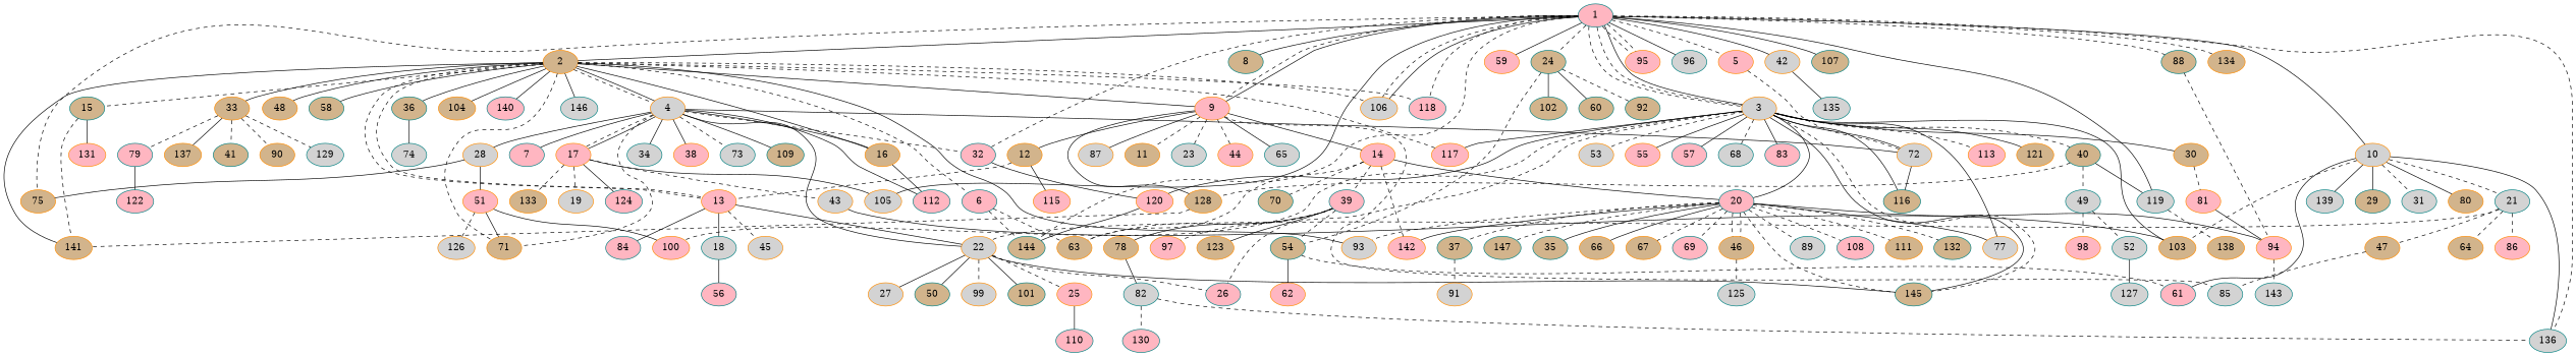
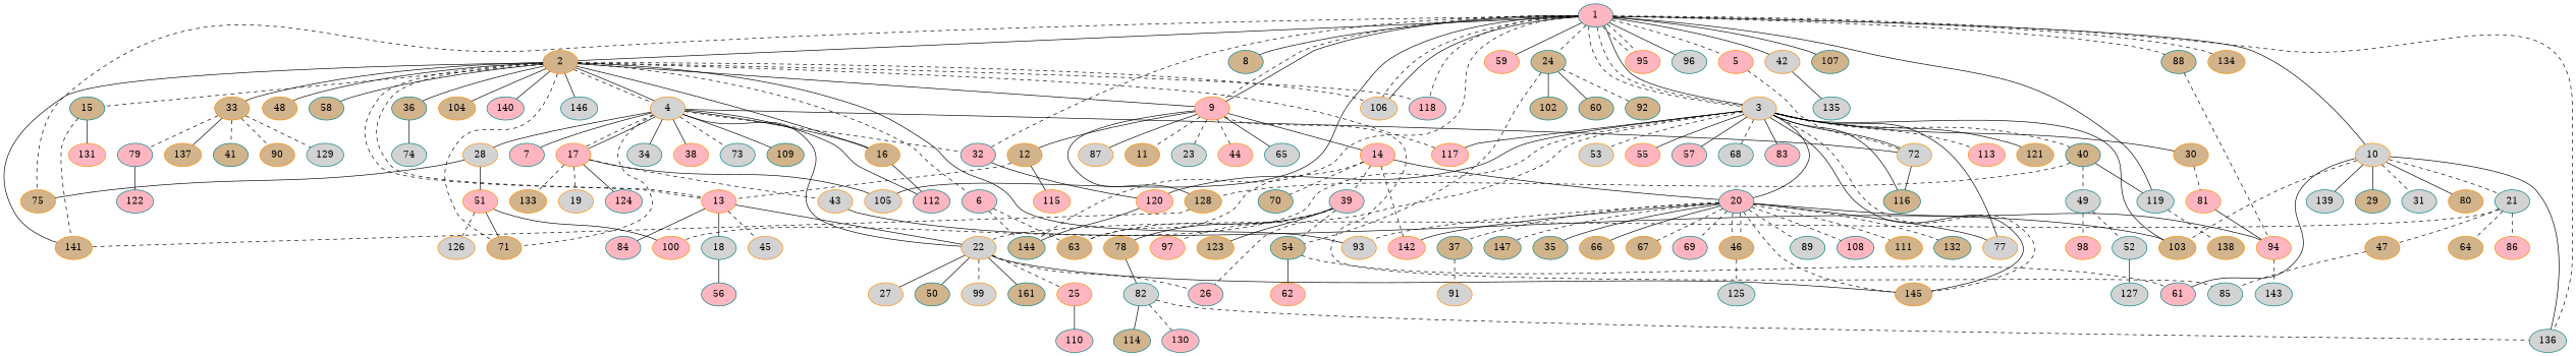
  graph {
    node [color=darkorange fillcolor=tan style=filled]
    edge [style=solid]
    1 [color=teal fillcolor=lightpink]
    2
    3 [fillcolor=lightgrey]
    5 [fillcolor=lightpink]
    8 [color=teal]
    9 [fillcolor=lightpink]
    10 [fillcolor=lightgrey]
    24 [color=teal]
    32 [color=teal fillcolor=lightpink]
    42 [fillcolor=lightgrey]
    59 [fillcolor=lightpink]
    75
    88 [color=teal]
    95 [fillcolor=lightpink]
    96 [color=teal fillcolor=lightgrey]
    105 [fillcolor=lightgrey]
    106 [fillcolor=lightgrey]
    107 [color=teal]
    118 [color=teal fillcolor=lightpink]
    119 [color=teal fillcolor=lightgrey]
    134
    136 [color=teal fillcolor=lightgrey]
    144 [color=teal]
    4 [fillcolor=lightgrey]
    6 [color=teal fillcolor=lightpink]
    13 [fillcolor=lightpink]
    15 [color=teal]
    16
    33
    36 [color=teal]
    48
    58 [color=teal]
    71
    93 [fillcolor=lightgrey]
    104
    117 [fillcolor=lightpink]
    140 [color=teal fillcolor=lightpink]
    141
    146 [color=teal fillcolor=lightgrey]
    20 [color=teal fillcolor=lightpink]
    26 [color=teal fillcolor=lightpink]
    30
    40 [color=teal]
    53 [fillcolor=lightgrey]
    55 [fillcolor=lightpink]
    57 [color=teal fillcolor=lightpink]
    68 [color=teal fillcolor=lightgrey]
    72 [fillcolor=lightgrey]
    77 [fillcolor=lightgrey]
    83 [color=teal fillcolor=lightpink]
    100 [fillcolor=lightpink]
    103
    113 [fillcolor=lightpink]
    116 [color=teal]
    120 [fillcolor=lightpink]
    121
-   145 [color=teal]
+   145
    11
    12
    14 [fillcolor=lightpink]
    23 [color=teal fillcolor=lightgrey]
    44 [fillcolor=lightpink]
    65 [color=teal fillcolor=lightgrey]
    85 [color=teal fillcolor=lightgrey]
    87 [fillcolor=lightgrey]
    128
    21 [color=teal fillcolor=lightgrey]
    29 [color=teal]
    31 [color=teal fillcolor=lightgrey]
    61 [color=teal fillcolor=lightpink]
    80
    139 [color=teal fillcolor=lightgrey]
    54 [color=teal]
    60 [color=teal]
    92 [color=teal]
    102 [color=teal]
    135 [color=teal fillcolor=lightgrey]
    94 [fillcolor=lightpink]
    138
    7 [color=teal fillcolor=lightpink]
    17 [fillcolor=lightpink]
    22 [fillcolor=lightgrey]
    28 [fillcolor=lightgrey]
    34 [color=teal fillcolor=lightgrey]
    38 [fillcolor=lightpink]
    73 [color=teal fillcolor=lightgrey]
    109 [color=teal]
    112 [color=teal fillcolor=lightpink]
    63
    18 [color=teal fillcolor=lightgrey]
    45 [fillcolor=lightgrey]
    84 [color=teal fillcolor=lightpink]
    131 [fillcolor=lightpink]
    41 [color=teal]
    79 [color=teal fillcolor=lightpink]
    90
    129 [color=teal fillcolor=lightgrey]
    137
    74 [color=teal fillcolor=lightgrey]
    142 [fillcolor=lightpink]
    35 [color=teal]
    37 [color=teal]
    46
    66
    67
    69 [color=teal fillcolor=lightpink]
    89 [color=teal fillcolor=lightgrey]
    108 [color=teal fillcolor=lightpink]
    111
    132 [color=teal]
    147 [color=teal]
    81 [fillcolor=lightpink]
    49 [color=teal fillcolor=lightgrey]
    19 [fillcolor=lightgrey]
    43 [fillcolor=lightgrey]
    124 [color=teal fillcolor=lightpink]
    133
    25 [fillcolor=lightpink]
    27 [fillcolor=lightgrey]
    50 [color=teal]
    99 [fillcolor=lightgrey]
-   101 [color=teal]
+   101 [color=teal label=161]
    51 [fillcolor=lightpink]
    115 [fillcolor=lightpink]
    39 [color=teal fillcolor=lightpink]
    70 [color=teal]
    47
    64
    86 [fillcolor=lightpink]
    56 [color=teal fillcolor=lightpink]
    78
    97 [fillcolor=lightpink]
    123
    91 [fillcolor=lightgrey]
    125 [color=teal fillcolor=lightgrey]
    143 [color=teal fillcolor=lightgrey]
    110 [color=teal fillcolor=lightpink]
    62 [fillcolor=lightpink]
    126 [fillcolor=lightgrey]
    122 [color=teal fillcolor=lightpink]
    82 [color=teal fillcolor=lightgrey]
    52 [color=teal fillcolor=lightgrey]
    98 [fillcolor=lightpink]
    127 [color=teal fillcolor=lightgrey]
+   114 [color=teal]
    130 [color=teal fillcolor=lightpink]
    1 -- 2
    1 -- 3 [style=dashed]
    1 -- 3 [style=dashed]
    1 -- 3
    1 -- 5 [style=dashed]
    1 -- 8
    1 -- 9 [style=dashed]
    1 -- 9
    1 -- 10
    1 -- 24 [style=dashed]
    1 -- 32 [style=dashed]
    1 -- 42
    1 -- 59
    1 -- 75 [style=dashed]
    1 -- 88 [style=dashed]
    1 -- 95 [style=dashed]
    1 -- 95 [style=dashed]
    1 -- 96
    1 -- 105
    1 -- 106 [style=dashed]
    1 -- 106
    1 -- 107
    1 -- 118 [style=dashed]
    1 -- 119
    1 -- 134 [style=dashed]
    1 -- 136 [style=dashed]
    1 -- 144 [style=dashed]
    2 -- 9
    2 -- 106 [style=dashed]
    2 -- 118 [style=dashed]
    2 -- 4 [style=dashed]
    2 -- 4
    2 -- 6 [style=dashed]
    2 -- 13 [style=dashed]
    2 -- 13 [style=dashed]
    2 -- 15 [style=dashed]
    2 -- 16
    2 -- 33
    2 -- 36
    2 -- 48
    2 -- 58
    2 -- 71 [style=dashed]
    2 -- 93
    2 -- 104
    2 -- 117 [style=dashed]
    2 -- 140
    2 -- 141
    2 -- 146
    3 -- 117
    3 -- 20
    3 -- 26 [style=dashed]
    3 -- 30
    3 -- 40 [style=dashed]
    3 -- 53 [style=dashed]
    3 -- 55
    3 -- 57
    3 -- 68 [style=dashed]
    3 -- 72
    3 -- 77
    3 -- 83
    3 -- 100 [style=dashed]
    3 -- 103
    3 -- 113 [style=dashed]
    3 -- 116
    3 -- 120
    3 -- 121
    3 -- 145
    3 -- 145 [style=dashed]
    5 -- 72 [style=dashed]
    9 -- 11 [style=dashed]
    9 -- 12
    9 -- 14
    9 -- 23 [style=dashed]
    9 -- 44 [style=dashed]
    9 -- 65
    9 -- 85 [style=dashed]
    9 -- 87
    9 -- 128
    10 -- 136
    10 -- 103 [style=dashed]
    10 -- 21 [style=dashed]
    10 -- 29
    10 -- 31 [style=dashed]
    10 -- 61
    10 -- 80
    10 -- 139
    24 -- 54 [style=dashed]
    24 -- 60
    24 -- 92 [style=dashed]
    24 -- 102
    32 -- 120
    42 -- 135
    88 -- 94 [style=dashed]
    119 -- 138 [style=dashed]
    4 -- 32 [style=dashed]
    4 -- 16
    4 -- 71 [style=dashed]
    4 -- 72
    4 -- 7
    4 -- 17 [style=dashed]
    4 -- 17
    4 -- 22
    4 -- 28
    4 -- 34
    4 -- 38
    4 -- 73 [style=dashed]
    4 -- 109
    4 -- 112
    6 -- 144 [style=dashed]
    6 -- 63 [style=dashed]
    13 -- 22
    13 -- 18
    13 -- 45 [style=dashed]
    13 -- 84
    15 -- 141 [style=dashed]
    15 -- 131
    16 -- 112
    33 -- 41 [style=dashed]
    33 -- 79 [style=dashed]
    33 -- 90 [style=dashed]
    33 -- 129 [style=dashed]
    33 -- 137
    36 -- 74
    20 -- 93 [style=dashed]
    20 -- 77
    20 -- 145 [style=dashed]
    20 -- 94
    20 -- 142
    20 -- 35
    20 -- 37 [style=dashed]
    20 -- 46 [style=dashed]
    20 -- 46 [style=dashed]
    20 -- 66
    20 -- 67 [style=dashed]
    20 -- 69 [style=dashed]
    20 -- 89 [style=dashed]
    20 -- 108 [style=dashed]
    20 -- 111 [style=dashed]
    20 -- 132 [style=dashed]
    20 -- 147 [style=dashed]
    30 -- 81 [style=dashed]
    40 -- 119
    40 -- 128 [style=dashed]
    40 -- 49 [style=dashed]
    72 -- 116
    120 -- 144
    12 -- 13 [style=dashed]
    12 -- 115
    14 -- 20
    14 -- 63 [style=dashed]
    14 -- 142 [style=dashed]
    14 -- 39 [style=dashed]
    14 -- 70 [style=dashed]
    128 -- 141 [style=dashed]
    21 -- 22 [style=dashed]
    21 -- 47 [style=dashed]
    21 -- 64 [style=dashed]
    21 -- 86 [style=dashed]
    54 -- 61 [style=dashed]
    54 -- 62
    94 -- 143 [style=dashed]
    17 -- 105
    17 -- 19 [style=dashed]
    17 -- 43 [style=dashed]
    17 -- 124
    17 -- 133 [style=dashed]
    22 -- 26 [style=dashed]
    22 -- 145
    22 -- 25 [style=dashed]
    22 -- 27
    22 -- 50
    22 -- 99 [style=dashed]
    22 -- 101
    28 -- 75
    28 -- 51
    18 -- 56
    79 -- 122
    37 -- 91 [style=dashed]
    46 -- 125 [style=dashed]
    81 -- 94
    49 -- 52 [style=dashed]
    49 -- 98 [style=dashed]
    43 -- 103
    25 -- 110
    51 -- 71
    51 -- 100
    51 -- 126 [style=dashed]
    39 -- 54 [style=dashed]
    39 -- 63 [style=dashed]
    39 -- 78
    39 -- 97 [style=dashed]
    39 -- 123
    47 -- 85 [style=dashed]
    78 -- 82
    82 -- 136 [style=dashed]
+   82 -- 114
    82 -- 130 [style=dashed]
    52 -- 127
  }
